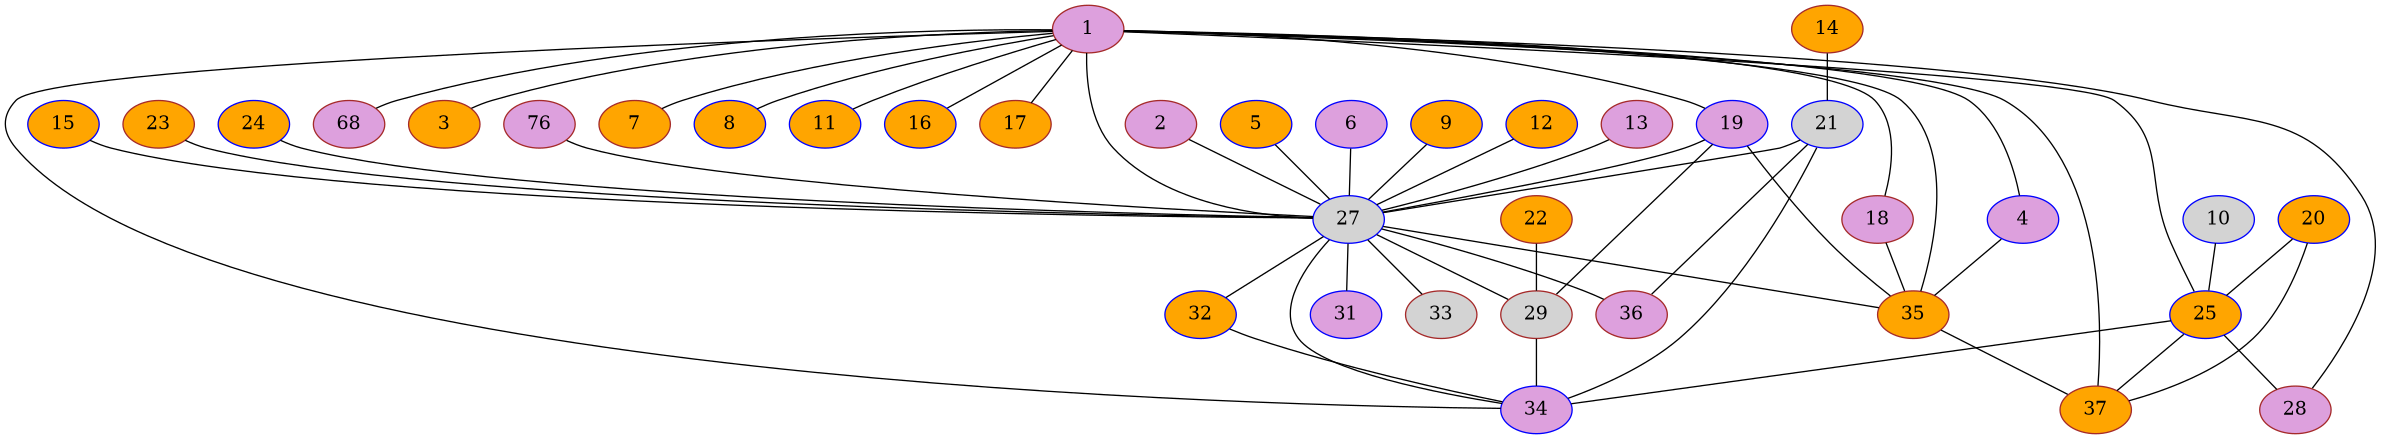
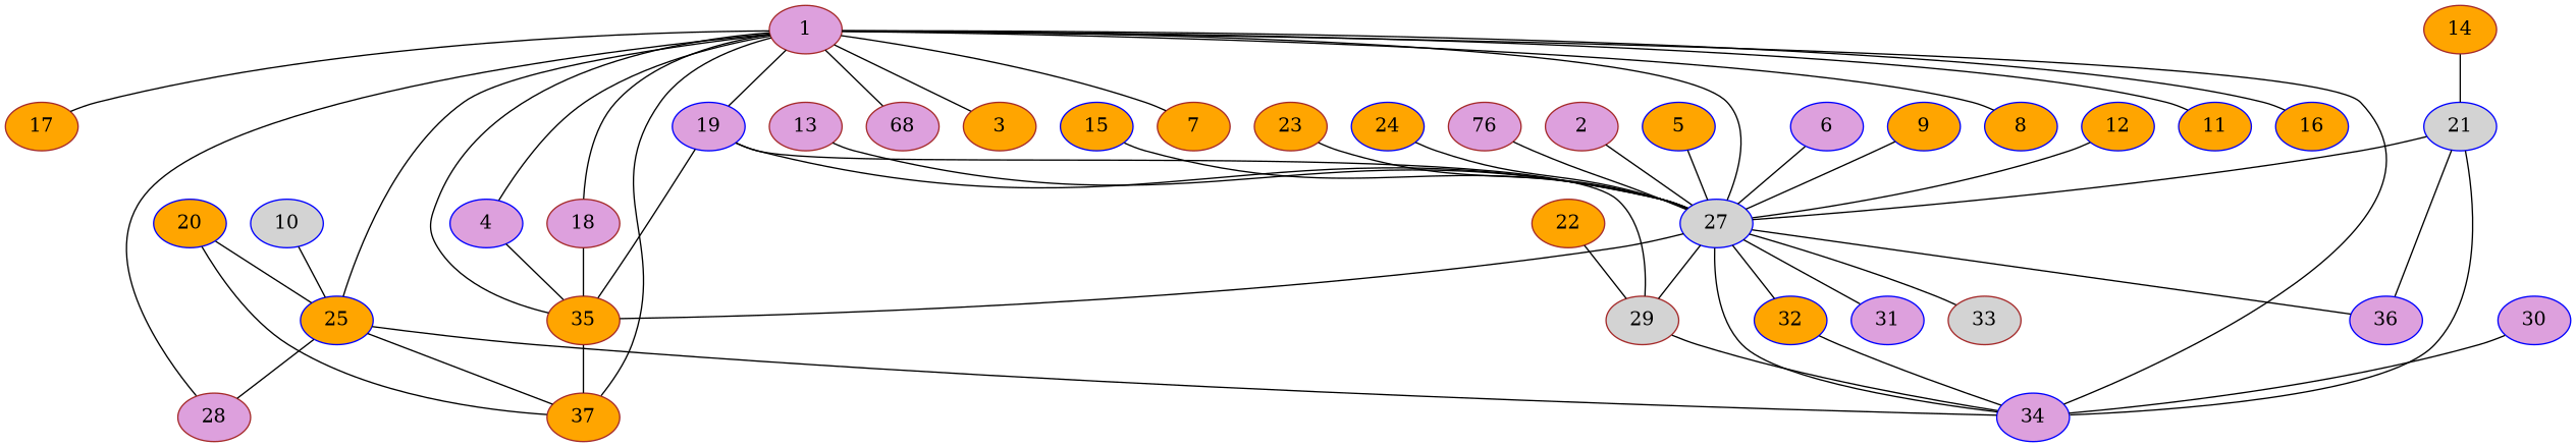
  graph {
    node [color=blue fillcolor=orange style=filled]
    edge [weight=1.0]
    1 [color=brown fillcolor=plum]
    3 [color=brown]
    4 [fillcolor=plum]
    7 [color=brown]
    8
    11
    16
    17 [color=brown]
    18 [color=brown fillcolor=plum]
    19 [fillcolor=plum]
    25
    27 [fillcolor=lightgrey]
    28 [color=brown fillcolor=plum]
    34 [fillcolor=plum]
    35 [color=brown]
    37 [color=brown]
    n17 [color=brown fillcolor=plum label=68]
    29 [color=brown fillcolor=lightgrey]
-   36 [color=brown fillcolor=plum]
+   36 [fillcolor=plum]
    31 [fillcolor=plum]
    32
    33 [color=brown fillcolor=lightgrey]
    2 [color=brown fillcolor=plum]
    5
    6 [fillcolor=plum]
    9
    10 [fillcolor=lightgrey]
    12
    13 [color=brown fillcolor=plum]
    14 [color=brown]
    21 [fillcolor=lightgrey]
    15
    20
    22 [color=brown]
    23 [color=brown]
    24
    n37 [color=brown fillcolor=plum label=76]
+   30 [fillcolor=plum]
    1 -- 3
    1 -- 4
    1 -- 7
    1 -- 8
    1 -- 11
    1 -- 16
    1 -- 17
    1 -- 18
    1 -- 19
    1 -- 25
    1 -- 27 [weight=2.0]
    1 -- 28
    1 -- 34
    1 -- 35
    1 -- 37 [weight=2.0]
    1 -- n17
    4 -- 35
    18 -- 35
    19 -- 27
    19 -- 35
    19 -- 29 [weight=2.0]
    25 -- 28
    25 -- 34
    25 -- 37
    27 -- 34
    27 -- 35
    27 -- 29 [weight=2.0]
    27 -- 36
    27 -- 31
    27 -- 32
    27 -- 33
    35 -- 37
    29 -- 34 [weight=2.0]
    32 -- 34
    2 -- 27
    5 -- 27
    6 -- 27
    9 -- 27
    10 -- 25
    12 -- 27
    13 -- 27
    14 -- 21
    21 -- 27
    21 -- 34 [weight=3.0]
    21 -- 36
    15 -- 27
    20 -- 25
    20 -- 37
    22 -- 29
    23 -- 27
    24 -- 27
    n37 -- 27
+   30 -- 34
  }
